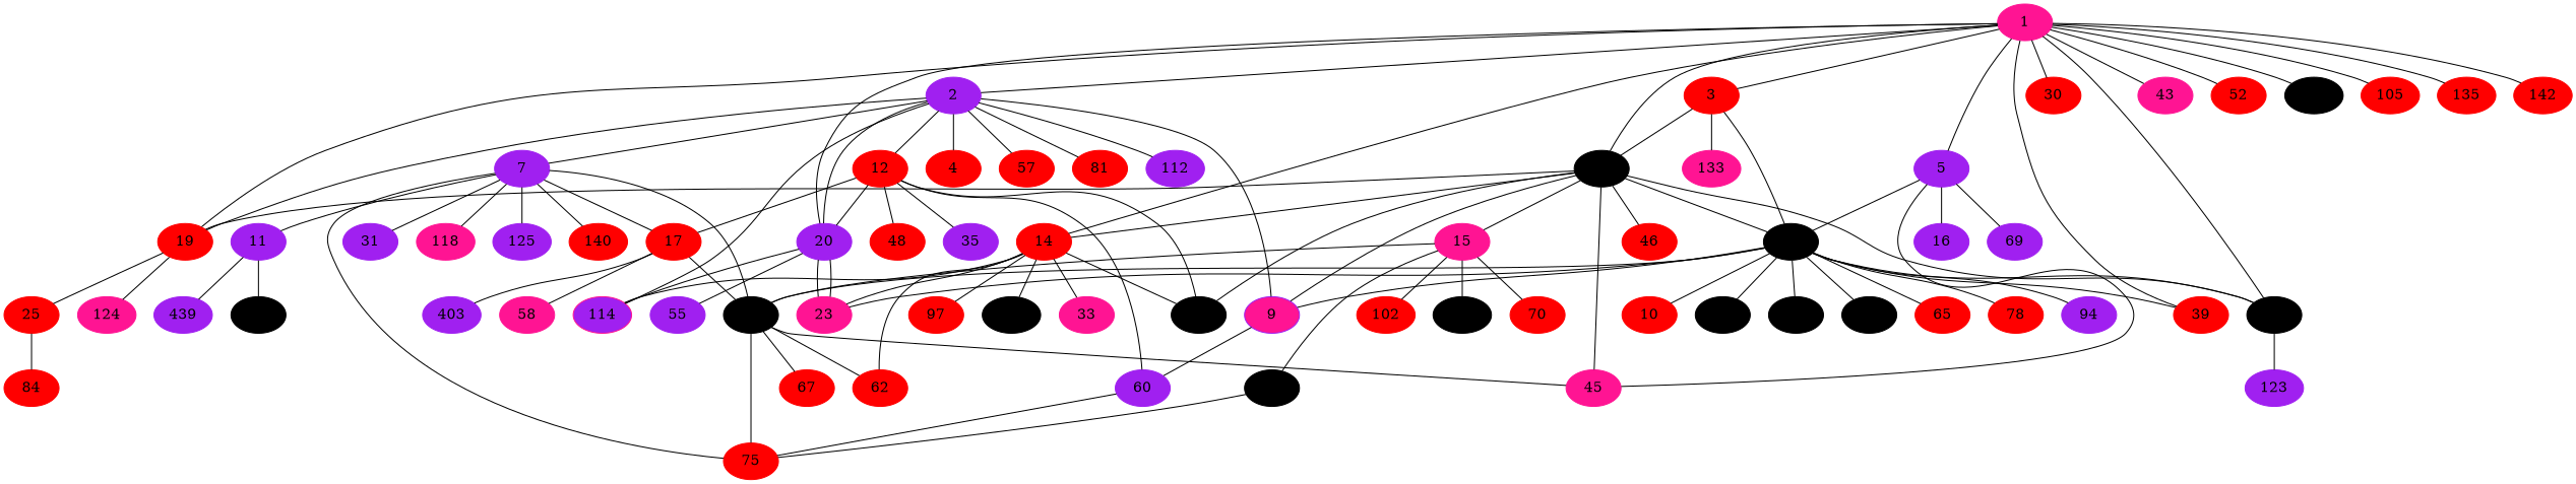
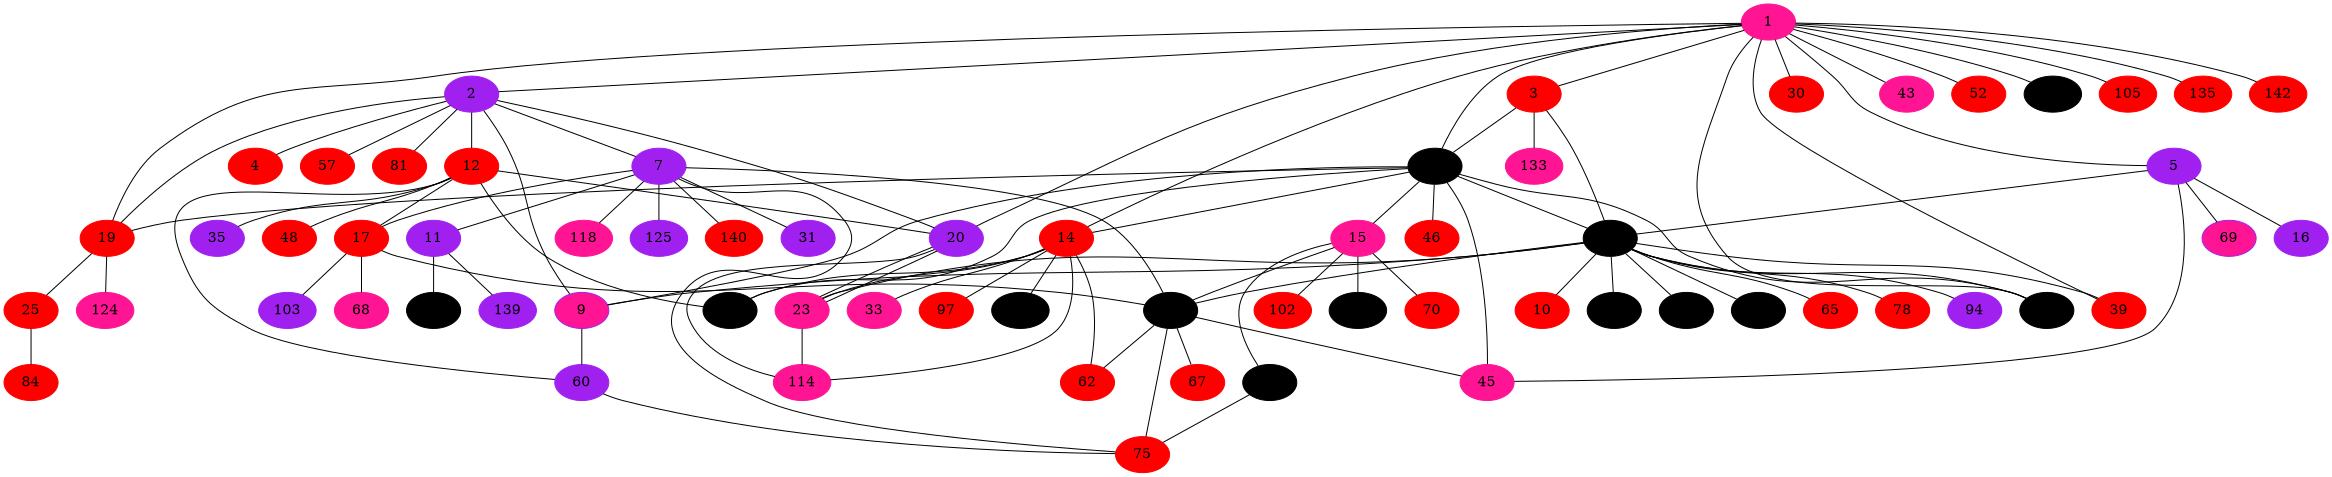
  graph {
    node [color=red style=filled]
    1 [color=deeppink]
    2 [color=purple]
    3 [super="+76"]
    5 [color=purple super="+54+37+59"]
    6 [color=black super="+87+83+29"]
    14
    19
    20 [color=purple super="+128+113"]
    24 [color=black super="+82+110"]
    30
    39 [super="+86+132"]
    43 [color=deeppink super="+111"]
    52
    100 [color=black]
    105
    135
    142
    4 [super="+42+95"]
    7 [color=purple]
    9 [color=purple fillcolor=deeppink super="+51+80"]
    12 [super="+40+38+27+72"]
    57
    81
-   112 [color=purple]
-   114 [color=deeppink fillcolor=purple]
+   114 [color=deeppink]
    8 [color=black super="+66+13+47+115"]
    133 [color=deeppink]
    16 [color=purple]
    45 [color=deeppink super="+49"]
-   69 [color=purple]
+   69 [color=purple fillcolor=deeppink]
    15 [color=deeppink super="+34"]
    46
    74 [color=black super="+127"]
    23 [color=deeppink super="+61"]
    33 [color=deeppink super="+117"]
    62 [super="+130"]
    97 [super="+126"]
    138 [color=black]
    25
    124 [color=deeppink]
-   55 [color=purple]
-   123 [color=purple]
    11 [color=purple]
    17 [super="+18"]
    22 [color=black super="+56+64+79+129+26"]
    31 [color=purple super="+99+58"]
    75 [super="+90"]
    118 [color=deeppink]
    125 [color=purple]
    140
    60 [color=purple super="+85+106"]
    35 [color=purple super="+121"]
    48 [super="+131"]
    10
    44 [color=black]
    53 [color=black]
    63 [color=black]
    65
    78
    94 [color=purple]
    28 [color=black super="+101"]
    70
    102
    107 [color=black]
    41 [color=black super="+108"]
-   139 [color=purple label=439]
-   68 [color=deeppink label=58]
-   103 [color=purple label=403]
+   139 [color=purple]
+   68 [color=deeppink]
+   103 [color=purple]
    67
    84 [super="+120"]
    1 -- 2
    1 -- 3
    1 -- 5
    1 -- 6
    1 -- 14
    1 -- 19
    1 -- 20
    1 -- 24
    1 -- 30
    1 -- 39
    1 -- 43
    1 -- 52
    1 -- 100
    1 -- 105
    1 -- 135
    1 -- 142
    2 -- 19
    2 -- 20
    2 -- 4
    2 -- 7
    2 -- 9
    2 -- 12
    2 -- 57
    2 -- 81
-   2 -- 112
-   2 -- 114
+   23 -- 114
    3 -- 6 [weight=2]
    3 -- 8
    3 -- 133
    5 -- 8
    5 -- 16
    5 -- 45
    5 -- 69
    6 -- 14
    6 -- 19
    6 -- 24
    6 -- 9
    6 -- 8 [weight=2]
    6 -- 45
    6 -- 15 [weight=2]
    6 -- 46
    6 -- 74
    14 -- 114
    14 -- 74
    14 -- 23
    14 -- 33
    14 -- 62
    14 -- 97
    14 -- 138
    19 -- 25
    19 -- 124
    20 -- 114
    20 -- 23
    20 -- 23
-   20 -- 55
-   24 -- 123
    7 -- 11
    7 -- 17
    7 -- 22
    7 -- 31
    7 -- 75
    7 -- 118
    7 -- 125
    7 -- 140
    9 -- 60
    12 -- 20 [weight=2]
    12 -- 74
    12 -- 17
    12 -- 60
    12 -- 35
    12 -- 48
    8 -- 24 [weight=2]
    8 -- 39 [weight=2]
    8 -- 9 [weight=2]
    8 -- 23
    8 -- 22
    8 -- 10
    8 -- 44
    8 -- 53
    8 -- 63
    8 -- 65
    8 -- 78
    8 -- 94
    15 -- 22
    15 -- 28
    15 -- 70
    15 -- 102
    15 -- 107
    25 -- 84
    11 -- 41
    11 -- 139
    17 -- 22
    17 -- 68
    17 -- 103
    22 -- 45
    22 -- 62
    22 -- 75 [weight=2]
    22 -- 67
    60 -- 75
    28 -- 75
  }
